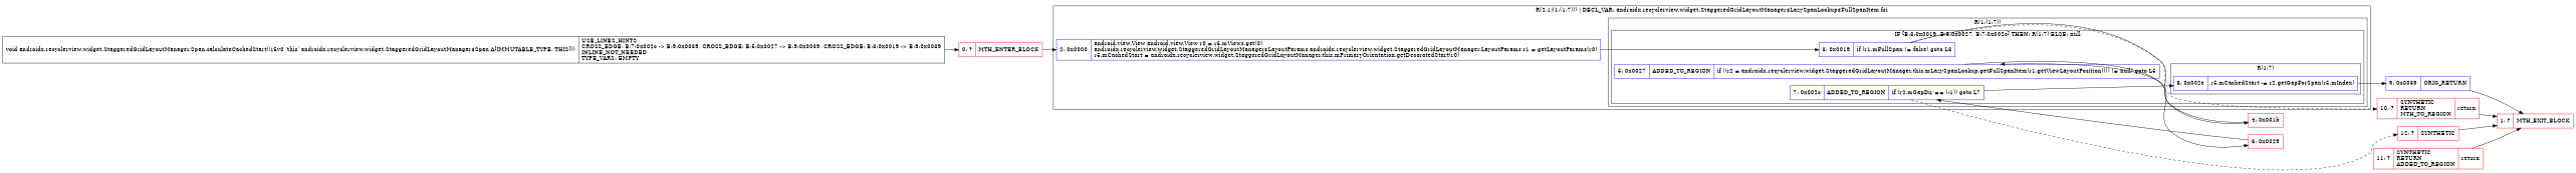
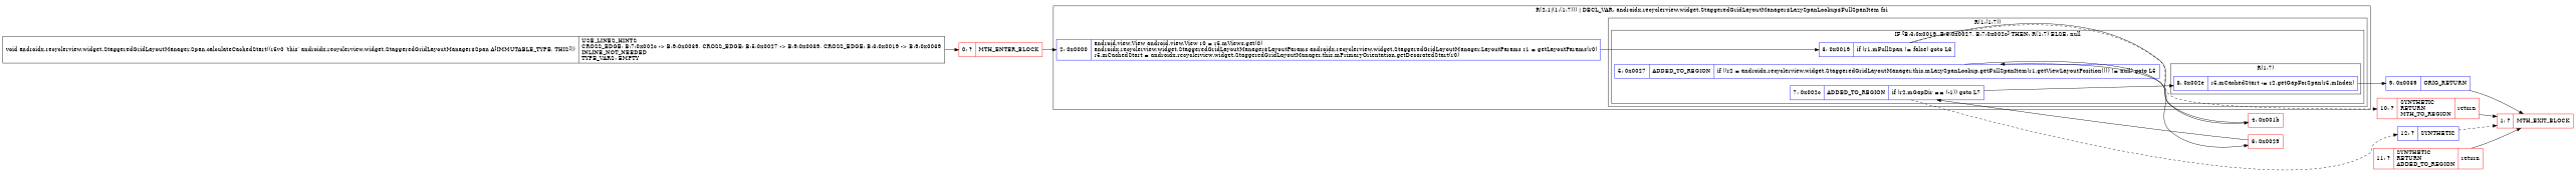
  digraph {
    rankdir=LR
    node [color=red shape=record]
    n1 [color=blue label="{8\:\ 0x002e|r5.mCachedStart \-= r2.getGapForSpan(r5.mIndex)\l}"]
    n2 [color=blue label="{3\:\ 0x0019|if (r1.mFullSpan != false) goto L3\l}"]
    n3 [color=blue label="{5\:\ 0x0027|ADDED_TO_REGION\l|if ((r2 = androidx.recyclerview.widget.StaggeredGridLayoutManager.this.mLazySpanLookup.getFullSpanItem(r1.getViewLayoutPosition())) != null) goto L5\l}"]
    n4 [color=blue label="{7\:\ 0x002c|ADDED_TO_REGION\l|if (r2.mGapDir == (\-1)) goto L7\l}"]
    n5 [color=blue label="{2\:\ 0x0000|android.view.View android.view.View r0 = r5.mViews.get(0)\landroidx.recyclerview.widget.StaggeredGridLayoutManager$LayoutParams androidx.recyclerview.widget.StaggeredGridLayoutManager.LayoutParams r1 = getLayoutParams(r0)\lr5.mCachedStart = androidx.recyclerview.widget.StaggeredGridLayoutManager.this.mPrimaryOrientation.getDecoratedStart(r0)\l}"]
    n6 [color=blue label="{9\:\ 0x0039|ORIG_RETURN\l}"]
    n7 [label="{4\:\ 0x001b}"]
    n8 [label="{10\:\ ?|SYNTHETIC\lRETURN\lMTH_TO_REGION\l|return\l}"]
    n9 [label="{6\:\ 0x0029}"]
-   n10 [label="{12\:\ ?|SYNTHETIC\l}"]
+   n10 [color=blue label="{12\:\ ?|SYNTHETIC\l}"]
    n11 [label="{1\:\ ?|MTH_EXIT_BLOCK\l}"]
    n12 [label="{11\:\ ?|SYNTHETIC\lRETURN\lADDED_TO_REGION\l|return\l}"]
    n13 [label="{0\:\ ?|MTH_ENTER_BLOCK\l}"]
    n14 [label="{void androidx.recyclerview.widget.StaggeredGridLayoutManager.Span.calculateCachedStart((r5v0 'this' androidx.recyclerview.widget.StaggeredGridLayoutManager$Span A[IMMUTABLE_TYPE, THIS]))  | USE_LINES_HINTS\lCROSS_EDGE: B:7:0x002c \-\> B:9:0x0039, CROSS_EDGE: B:5:0x0027 \-\> B:9:0x0039, CROSS_EDGE: B:3:0x0019 \-\> B:9:0x0039\lINLINE_NOT_NEEDED\lTYPE_VARS: EMPTY\l}" color=""]
    subgraph cluster_1 {
      label="R(2:1|(1:(1:7))) | DECL_VAR: androidx.recyclerview.widget.StaggeredGridLayoutManager$LazySpanLookup$FullSpanItem fsi\l"
      n5
      subgraph cluster_2 {
        label="R(1:(1:7))"
        subgraph cluster_3 {
          label="IF [B:3:0x0019, B:5:0x0027, B:7:0x002c] THEN: R(1:7) ELSE: null"
          n2
          n3
          n4
          subgraph cluster_4 {
            label="R(1:7)"
            n1
          }
        }
      }
    }
    n1 -> n6
    n2 -> n7
    n2 -> n8 [style=dashed]
    n3 -> n9
    n4 -> n1
    n4 -> n10 [style=dashed]
    n5 -> n2
    n6 -> n11
    n7 -> n3
    n8 -> n11
    n9 -> n4
-   n10 -> n11
+   n10 -> n11 [style=dashed]
    n12 -> n11
    n13 -> n5
    n14 -> n13
  }
